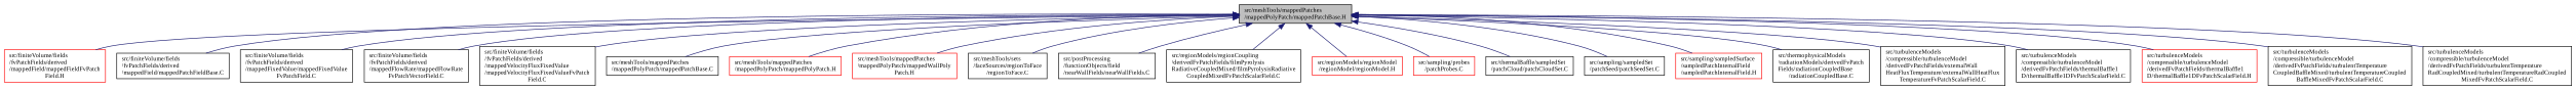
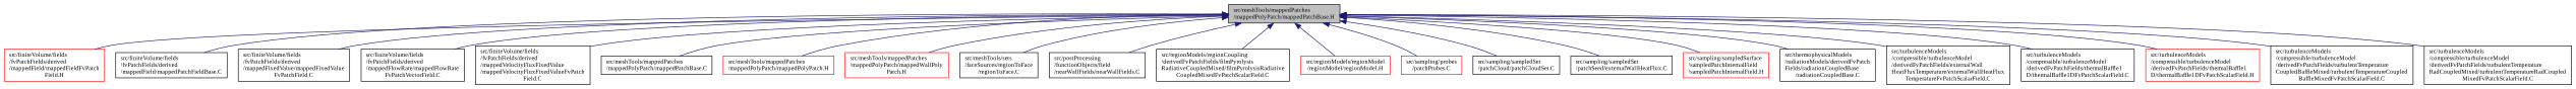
  digraph {
    fontname="Liberation Serif"
    node [color=black fontname="Liberation Serif" fontsize=10 shape=record]
    edge [color=midnightblue dir=back fontname="Liberation Serif" fontsize=10 labelfontname=FreeSans labelfontsize=10 style=solid]
    n1 [fillcolor=grey75 fontcolor=black height=0.2 label="src/meshTools/mappedPatches\l/mappedPolyPatch/mappedPatchBase.H" style=filled width=0.4]
    n2 [color=red height=0.2 label="src/finiteVolume/fields\l/fvPatchFields/derived\l/mappedField/mappedFieldFvPatch\lField.H" width=0.4]
    n3 [height=0.2 label="src/finiteVolume/fields\l/fvPatchFields/derived\l/mappedField/mappedPatchFieldBase.C" width=0.4]
    n4 [height=0.2 label="src/finiteVolume/fields\l/fvPatchFields/derived\l/mappedFixedValue/mappedFixedValue\lFvPatchField.C" width=0.4]
    n5 [height=0.2 label="src/finiteVolume/fields\l/fvPatchFields/derived\l/mappedFlowRate/mappedFlowRate\lFvPatchVectorField.C" width=0.4]
    n6 [height=0.2 label="src/finiteVolume/fields\l/fvPatchFields/derived\l/mappedVelocityFluxFixedValue\l/mappedVelocityFluxFixedValueFvPatch\lField.C" width=0.4]
    n7 [height=0.2 label="src/meshTools/mappedPatches\l/mappedPolyPatch/mappedPatchBase.C" width=0.4]
    n8 [color=red height=0.2 label="src/meshTools/mappedPatches\l/mappedPolyPatch/mappedPolyPatch.H" width=0.4]
    n9 [color=red height=0.2 label="src/meshTools/mappedPatches\l/mappedPolyPatch/mappedWallPoly\lPatch.H" width=0.4]
    n10 [height=0.2 label="src/meshTools/sets\l/faceSources/regionToFace\l/regionToFace.C" width=0.4]
    n11 [height=0.2 label="src/postProcessing\l/functionObjects/field\l/nearWallFields/nearWallFields.C" width=0.4]
    n12 [height=0.2 label="src/regionModels/regionCoupling\l/derivedFvPatchFields/filmPyrolysis\lRadiativeCoupledMixed/filmPyrolysisRadiative\lCoupledMixedFvPatchScalarField.C" width=0.4]
    n13 [color=red height=0.2 label="src/regionModels/regionModel\l/regionModel/regionModel.H" width=0.4]
    n14 [color=red height=0.2 label="src/sampling/probes\l/patchProbes.C" width=0.4]
-   n15 [height=0.2 label="src/thermalBaffle/sampledSet\l/patchCloud/patchCloudSet.C" width=0.4]
-   n16 [height=0.2 label="src/sampling/sampledSet\l/patchSeed/patchSeedSet.C" width=0.4]
+   n15 [height=0.2 label="src/sampling/sampledSet\l/patchCloud/patchCloudSet.C" width=0.4]
+   n16 [height=0.2 label="src/sampling/sampledSet\l/patchSeed/externalWallHeatFlux.C" width=0.4]
    n17 [color=red height=0.2 label="src/sampling/sampledSurface\l/sampledPatchInternalField\l/sampledPatchInternalField.H" width=0.4]
    n18 [height=0.2 label="src/thermophysicalModels\l/radiationModels/derivedFvPatch\lFields/radiationCoupledBase\l/radiationCoupledBase.C" width=0.4]
    n19 [height=0.2 label="src/turbulenceModels\l/compressible/turbulenceModel\l/derivedFvPatchFields/externalWall\lHeatFluxTemperature/externalWallHeatFlux\lTemperatureFvPatchScalarField.C" width=0.4]
    n20 [height=0.2 label="src/turbulenceModels\l/compressible/turbulenceModel\l/derivedFvPatchFields/thermalBaffle1\lD/thermalBaffle1DFvPatchScalarField.C" width=0.4]
    n21 [color=red height=0.2 label="src/turbulenceModels\l/compressible/turbulenceModel\l/derivedFvPatchFields/thermalBaffle1\lD/thermalBaffle1DFvPatchScalarField.H" width=0.4]
    n22 [height=0.2 label="src/turbulenceModels\l/compressible/turbulenceModel\l/derivedFvPatchFields/turbulentTemperature\lCoupledBaffleMixed/turbulentTemperatureCoupled\lBaffleMixedFvPatchScalarField.C" width=0.4]
    n23 [height=0.2 label="src/turbulenceModels\l/compressible/turbulenceModel\l/derivedFvPatchFields/turbulentTemperature\lRadCoupledMixed/turbulentTemperatureRadCoupled\lMixedFvPatchScalarField.C" width=0.4]
    n1 -> n2
    n1 -> n3
    n1 -> n4
    n1 -> n5
    n1 -> n6
    n1 -> n7
    n1 -> n8
    n1 -> n9
    n1 -> n10
    n1 -> n11
    n1 -> n12
    n1 -> n13
    n1 -> n14
    n1 -> n15
    n1 -> n16
    n1 -> n17
    n1 -> n18
    n1 -> n19
    n1 -> n20
    n1 -> n21
    n1 -> n22
    n1 -> n23
  }
